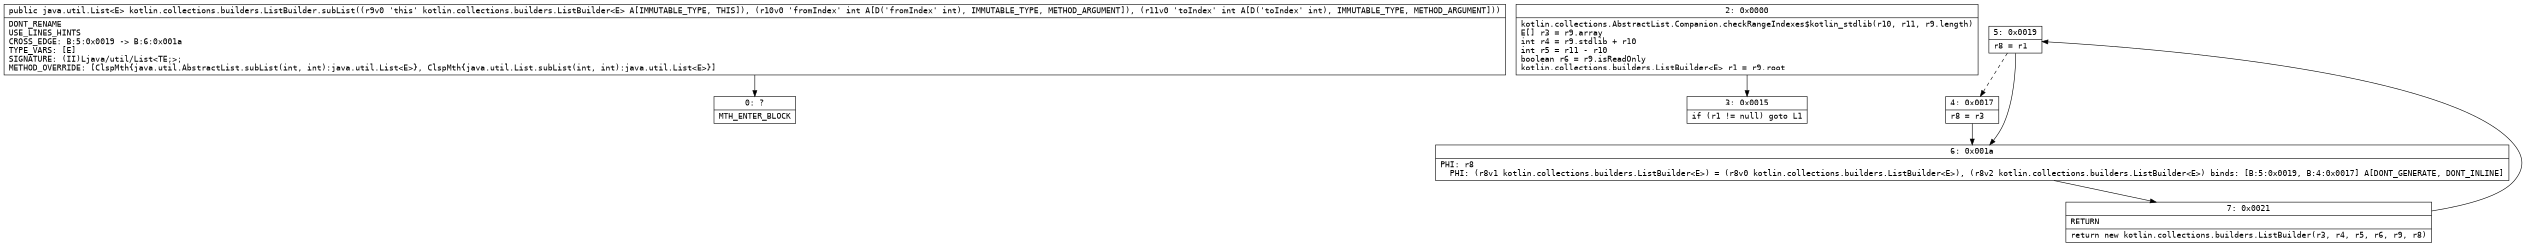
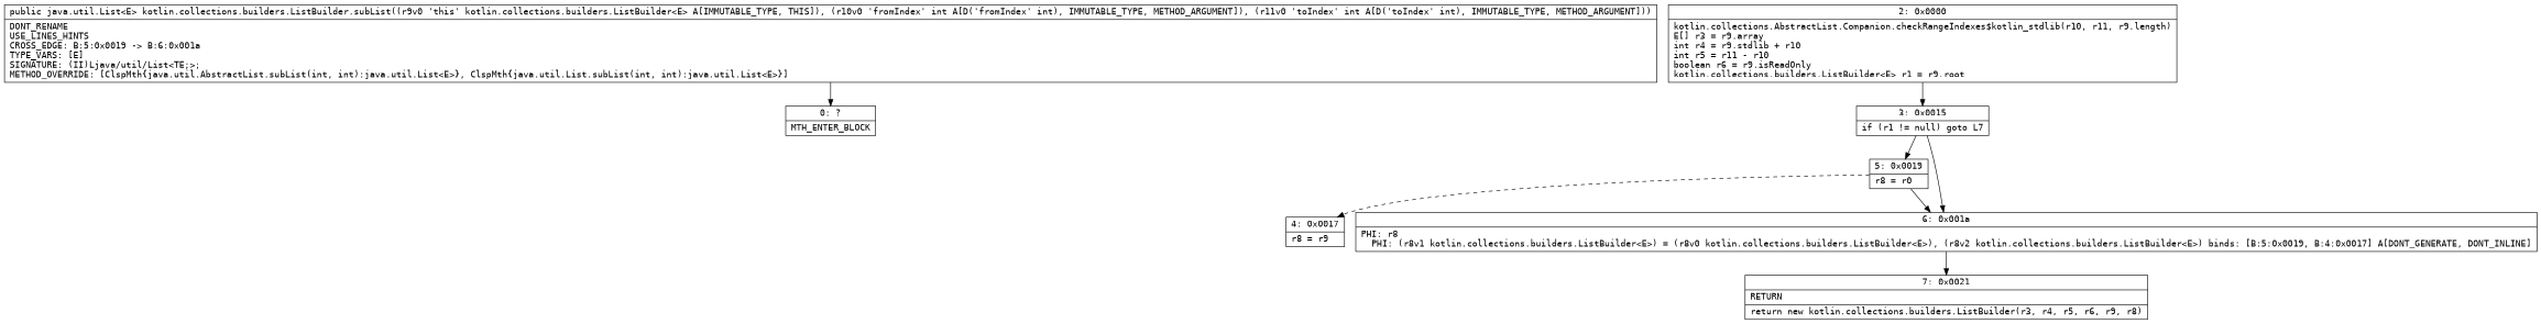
  digraph {
    fontname="DejaVu Sans Mono"
    node [fontname="DejaVu Sans Mono" shape=record]
    edge [fontname="DejaVu Sans Mono"]
    n1 [label="{0\:\ ?|MTH_ENTER_BLOCK\l}"]
    n2 [label="{2\:\ 0x0000|kotlin.collections.AbstractList.Companion.checkRangeIndexes$kotlin_stdlib(r10, r11, r9.length)\lE[] r3 = r9.array\lint r4 = r9.stdlib + r10\lint r5 = r11 \- r10\lboolean r6 = r9.isReadOnly\lkotlin.collections.builders.ListBuilder\<E\> r1 = r9.root\l}"]
-   n3 [label="{3\:\ 0x0015|if (r1 != null) goto L1\l}"]
-   n4 [label="{5\:\ 0x0019|r8 = r1\l}"]
-   n5 [label="{4\:\ 0x0017|r8 = r3\l}"]
+   n3 [label="{3\:\ 0x0015|if (r1 != null) goto L7\l}"]
+   n4 [label="{5\:\ 0x0019|r8 = r0\l}"]
+   n5 [label="{4\:\ 0x0017|r8 = r9\l}"]
    n6 [label="{6\:\ 0x001a|PHI: r8 \l  PHI: (r8v1 kotlin.collections.builders.ListBuilder\<E\>) = (r8v0 kotlin.collections.builders.ListBuilder\<E\>), (r8v2 kotlin.collections.builders.ListBuilder\<E\>) binds: [B:5:0x0019, B:4:0x0017] A[DONT_GENERATE, DONT_INLINE]\l}"]
    n7 [label="{7\:\ 0x0021|RETURN\l|return new kotlin.collections.builders.ListBuilder(r3, r4, r5, r6, r9, r8)\l}"]
    n8 [label="{public java.util.List\<E\> kotlin.collections.builders.ListBuilder.subList((r9v0 'this' kotlin.collections.builders.ListBuilder\<E\> A[IMMUTABLE_TYPE, THIS]), (r10v0 'fromIndex' int A[D('fromIndex' int), IMMUTABLE_TYPE, METHOD_ARGUMENT]), (r11v0 'toIndex' int A[D('toIndex' int), IMMUTABLE_TYPE, METHOD_ARGUMENT]))  | DONT_RENAME\lUSE_LINES_HINTS\lCROSS_EDGE: B:5:0x0019 \-\> B:6:0x001a\lTYPE_VARS: [E]\lSIGNATURE: (II)Ljava\/util\/List\<TE;\>;\lMETHOD_OVERRIDE: [ClspMth\{java.util.AbstractList.subList(int, int):java.util.List\<E\>\}, ClspMth\{java.util.List.subList(int, int):java.util.List\<E\>\}]\l}"]
    n2 -> n3
-   n7 -> n4
+   n3 -> n4
    n4 -> n5 [style=dashed]
    n4 -> n6
-   n5 -> n6
+   n3 -> n6
    n6 -> n7
    n8 -> n1
  }
